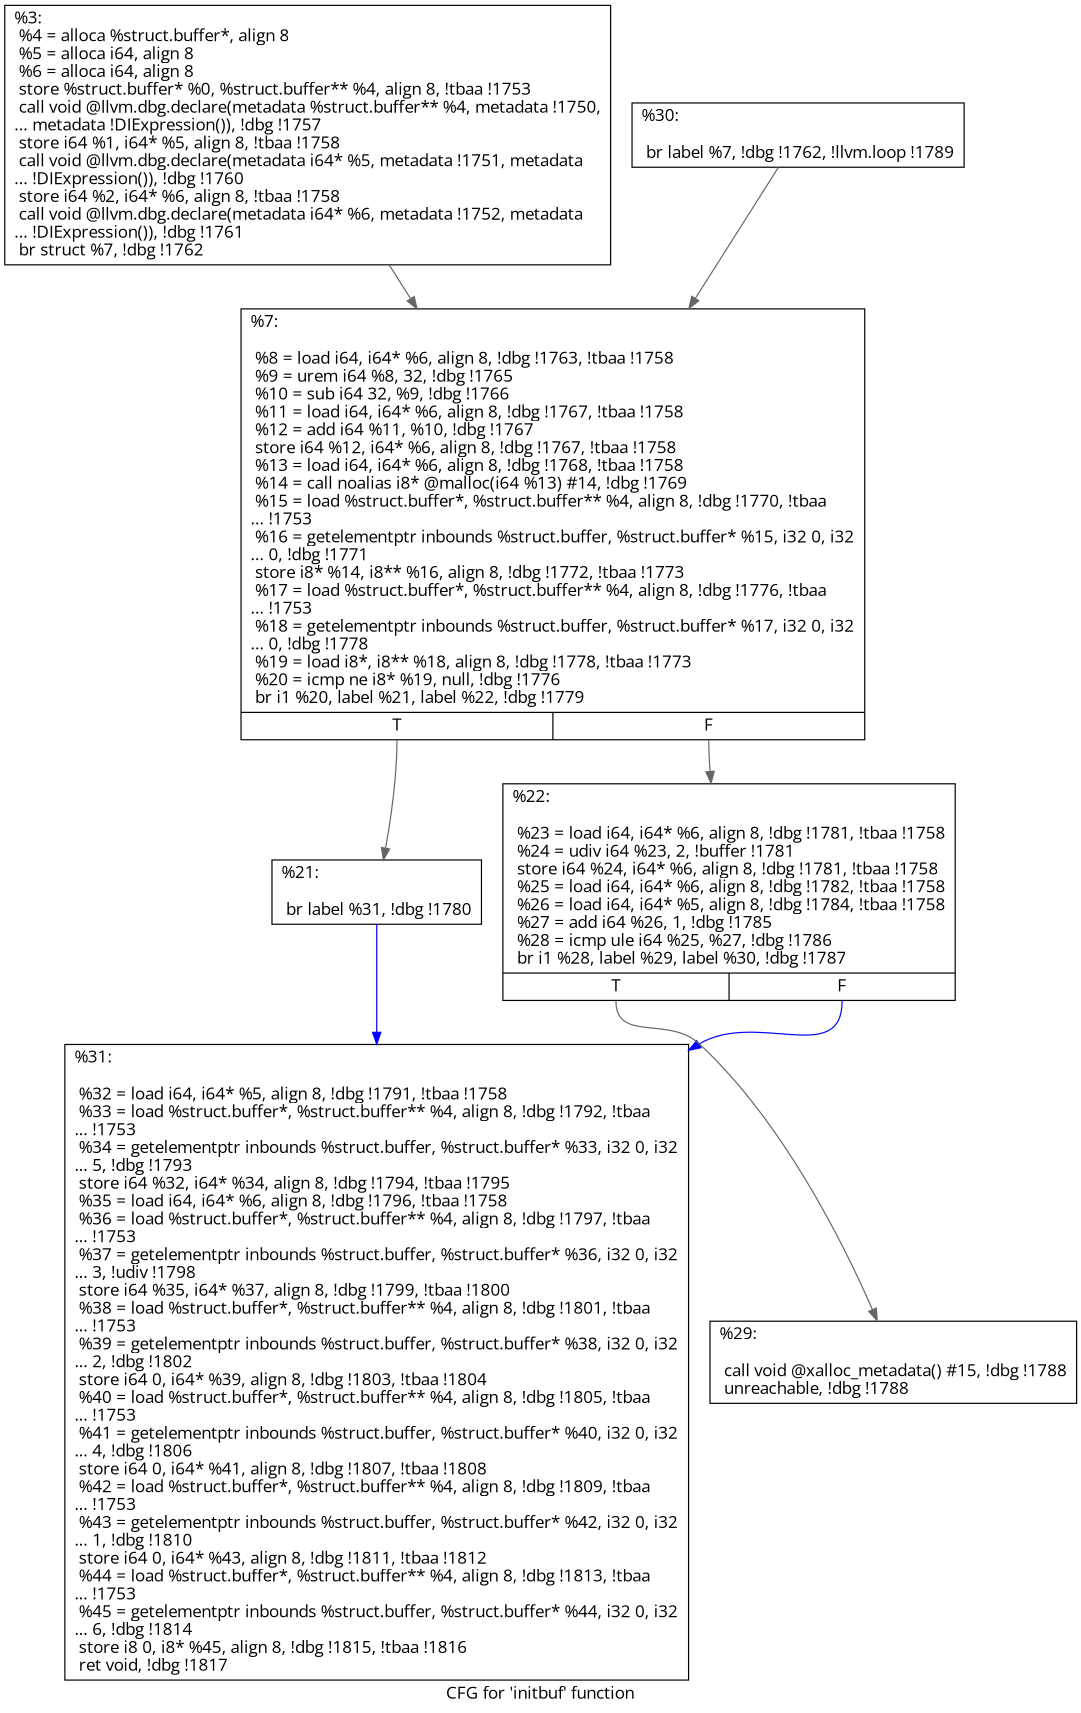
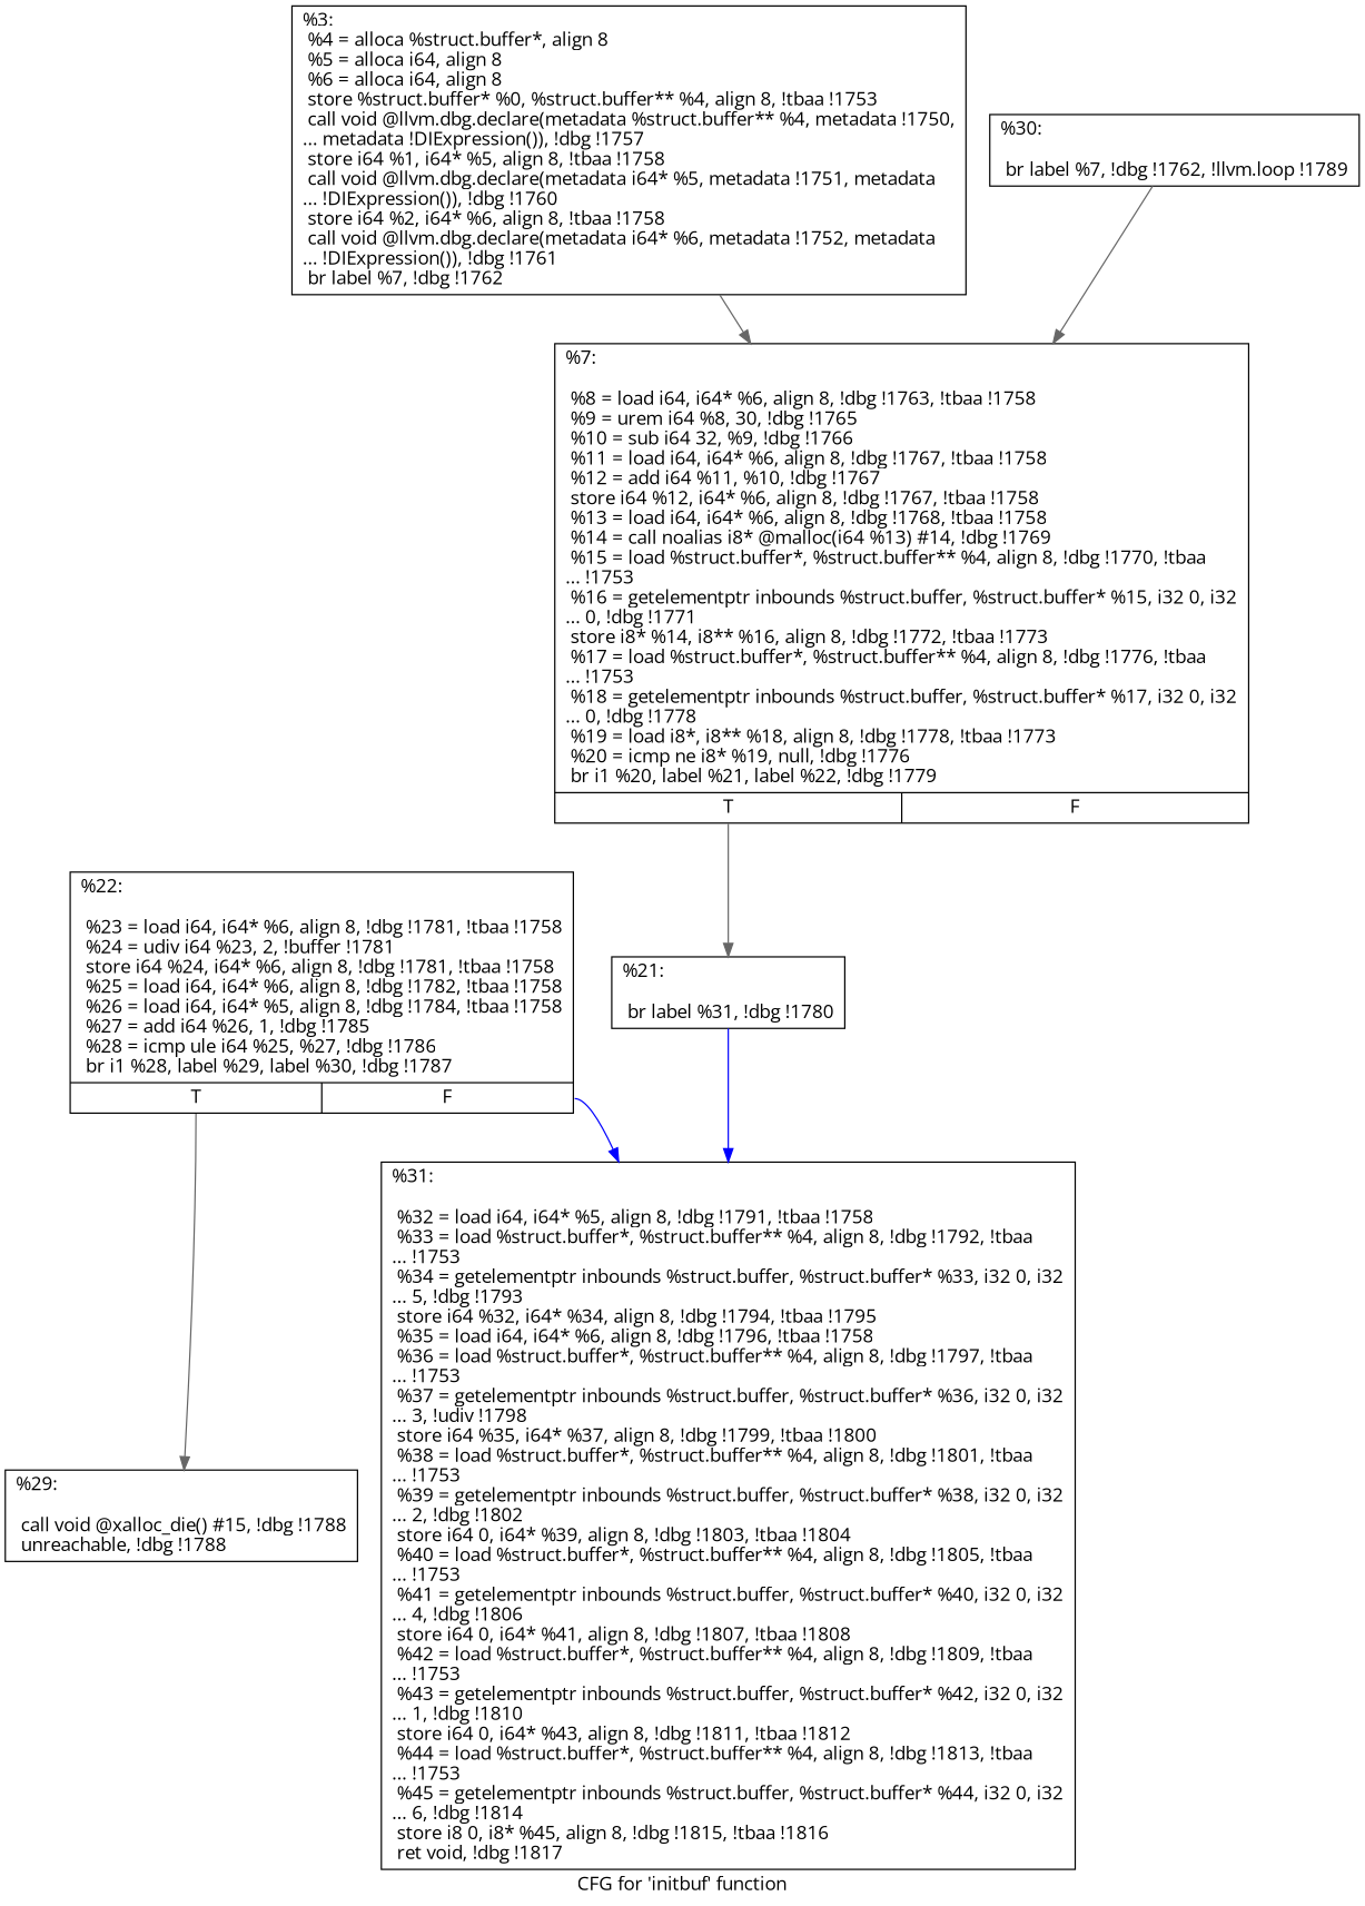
  digraph {
    fontname="Open Sans"
    label="CFG for 'initbuf' function"
    node [fontname="Open Sans" shape=record]
    edge [color=gray40 fontname="Open Sans"]
-   n1 [label="{%3:\l  %4 = alloca %struct.buffer*, align 8\l  %5 = alloca i64, align 8\l  %6 = alloca i64, align 8\l  store %struct.buffer* %0, %struct.buffer** %4, align 8, !tbaa !1753\l  call void @llvm.dbg.declare(metadata %struct.buffer** %4, metadata !1750,\l... metadata !DIExpression()), !dbg !1757\l  store i64 %1, i64* %5, align 8, !tbaa !1758\l  call void @llvm.dbg.declare(metadata i64* %5, metadata !1751, metadata\l... !DIExpression()), !dbg !1760\l  store i64 %2, i64* %6, align 8, !tbaa !1758\l  call void @llvm.dbg.declare(metadata i64* %6, metadata !1752, metadata\l... !DIExpression()), !dbg !1761\l  br struct %7, !dbg !1762\l}"]
-   n2 [label="{%7:\l\l  %8 = load i64, i64* %6, align 8, !dbg !1763, !tbaa !1758\l  %9 = urem i64 %8, 32, !dbg !1765\l  %10 = sub i64 32, %9, !dbg !1766\l  %11 = load i64, i64* %6, align 8, !dbg !1767, !tbaa !1758\l  %12 = add i64 %11, %10, !dbg !1767\l  store i64 %12, i64* %6, align 8, !dbg !1767, !tbaa !1758\l  %13 = load i64, i64* %6, align 8, !dbg !1768, !tbaa !1758\l  %14 = call noalias i8* @malloc(i64 %13) #14, !dbg !1769\l  %15 = load %struct.buffer*, %struct.buffer** %4, align 8, !dbg !1770, !tbaa\l... !1753\l  %16 = getelementptr inbounds %struct.buffer, %struct.buffer* %15, i32 0, i32\l... 0, !dbg !1771\l  store i8* %14, i8** %16, align 8, !dbg !1772, !tbaa !1773\l  %17 = load %struct.buffer*, %struct.buffer** %4, align 8, !dbg !1776, !tbaa\l... !1753\l  %18 = getelementptr inbounds %struct.buffer, %struct.buffer* %17, i32 0, i32\l... 0, !dbg !1778\l  %19 = load i8*, i8** %18, align 8, !dbg !1778, !tbaa !1773\l  %20 = icmp ne i8* %19, null, !dbg !1776\l  br i1 %20, label %21, label %22, !dbg !1779\l|{<s0>T|<s1>F}}"]
+   n1 [label="{%3:\l  %4 = alloca %struct.buffer*, align 8\l  %5 = alloca i64, align 8\l  %6 = alloca i64, align 8\l  store %struct.buffer* %0, %struct.buffer** %4, align 8, !tbaa !1753\l  call void @llvm.dbg.declare(metadata %struct.buffer** %4, metadata !1750,\l... metadata !DIExpression()), !dbg !1757\l  store i64 %1, i64* %5, align 8, !tbaa !1758\l  call void @llvm.dbg.declare(metadata i64* %5, metadata !1751, metadata\l... !DIExpression()), !dbg !1760\l  store i64 %2, i64* %6, align 8, !tbaa !1758\l  call void @llvm.dbg.declare(metadata i64* %6, metadata !1752, metadata\l... !DIExpression()), !dbg !1761\l  br label %7, !dbg !1762\l}"]
+   n2 [label="{%7:\l\l  %8 = load i64, i64* %6, align 8, !dbg !1763, !tbaa !1758\l  %9 = urem i64 %8, 30, !dbg !1765\l  %10 = sub i64 32, %9, !dbg !1766\l  %11 = load i64, i64* %6, align 8, !dbg !1767, !tbaa !1758\l  %12 = add i64 %11, %10, !dbg !1767\l  store i64 %12, i64* %6, align 8, !dbg !1767, !tbaa !1758\l  %13 = load i64, i64* %6, align 8, !dbg !1768, !tbaa !1758\l  %14 = call noalias i8* @malloc(i64 %13) #14, !dbg !1769\l  %15 = load %struct.buffer*, %struct.buffer** %4, align 8, !dbg !1770, !tbaa\l... !1753\l  %16 = getelementptr inbounds %struct.buffer, %struct.buffer* %15, i32 0, i32\l... 0, !dbg !1771\l  store i8* %14, i8** %16, align 8, !dbg !1772, !tbaa !1773\l  %17 = load %struct.buffer*, %struct.buffer** %4, align 8, !dbg !1776, !tbaa\l... !1753\l  %18 = getelementptr inbounds %struct.buffer, %struct.buffer* %17, i32 0, i32\l... 0, !dbg !1778\l  %19 = load i8*, i8** %18, align 8, !dbg !1778, !tbaa !1773\l  %20 = icmp ne i8* %19, null, !dbg !1776\l  br i1 %20, label %21, label %22, !dbg !1779\l|{<s0>T|<s1>F}}"]
    n3 [label="{%21:\l\l  br label %31, !dbg !1780\l}"]
    n4 [label="{%22:\l\l  %23 = load i64, i64* %6, align 8, !dbg !1781, !tbaa !1758\l  %24 = udiv i64 %23, 2, !buffer !1781\l  store i64 %24, i64* %6, align 8, !dbg !1781, !tbaa !1758\l  %25 = load i64, i64* %6, align 8, !dbg !1782, !tbaa !1758\l  %26 = load i64, i64* %5, align 8, !dbg !1784, !tbaa !1758\l  %27 = add i64 %26, 1, !dbg !1785\l  %28 = icmp ule i64 %25, %27, !dbg !1786\l  br i1 %28, label %29, label %30, !dbg !1787\l|{<s0>T|<s1>F}}"]
    n5 [label="{%31:\l\l  %32 = load i64, i64* %5, align 8, !dbg !1791, !tbaa !1758\l  %33 = load %struct.buffer*, %struct.buffer** %4, align 8, !dbg !1792, !tbaa\l... !1753\l  %34 = getelementptr inbounds %struct.buffer, %struct.buffer* %33, i32 0, i32\l... 5, !dbg !1793\l  store i64 %32, i64* %34, align 8, !dbg !1794, !tbaa !1795\l  %35 = load i64, i64* %6, align 8, !dbg !1796, !tbaa !1758\l  %36 = load %struct.buffer*, %struct.buffer** %4, align 8, !dbg !1797, !tbaa\l... !1753\l  %37 = getelementptr inbounds %struct.buffer, %struct.buffer* %36, i32 0, i32\l... 3, !udiv !1798\l  store i64 %35, i64* %37, align 8, !dbg !1799, !tbaa !1800\l  %38 = load %struct.buffer*, %struct.buffer** %4, align 8, !dbg !1801, !tbaa\l... !1753\l  %39 = getelementptr inbounds %struct.buffer, %struct.buffer* %38, i32 0, i32\l... 2, !dbg !1802\l  store i64 0, i64* %39, align 8, !dbg !1803, !tbaa !1804\l  %40 = load %struct.buffer*, %struct.buffer** %4, align 8, !dbg !1805, !tbaa\l... !1753\l  %41 = getelementptr inbounds %struct.buffer, %struct.buffer* %40, i32 0, i32\l... 4, !dbg !1806\l  store i64 0, i64* %41, align 8, !dbg !1807, !tbaa !1808\l  %42 = load %struct.buffer*, %struct.buffer** %4, align 8, !dbg !1809, !tbaa\l... !1753\l  %43 = getelementptr inbounds %struct.buffer, %struct.buffer* %42, i32 0, i32\l... 1, !dbg !1810\l  store i64 0, i64* %43, align 8, !dbg !1811, !tbaa !1812\l  %44 = load %struct.buffer*, %struct.buffer** %4, align 8, !dbg !1813, !tbaa\l... !1753\l  %45 = getelementptr inbounds %struct.buffer, %struct.buffer* %44, i32 0, i32\l... 6, !dbg !1814\l  store i8 0, i8* %45, align 8, !dbg !1815, !tbaa !1816\l  ret void, !dbg !1817\l}"]
-   n6 [label="{%29:\l\l  call void @xalloc_metadata() #15, !dbg !1788\l  unreachable, !dbg !1788\l}"]
+   n6 [label="{%29:\l\l  call void @xalloc_die() #15, !dbg !1788\l  unreachable, !dbg !1788\l}"]
    n7 [label="{%30:\l\l  br label %7, !dbg !1762, !llvm.loop !1789\l}"]
    n1 -> n2
    n2 -> n3 [tailport=s0]
-   n2 -> n4 [tailport=s1]
    n3 -> n5 [color=blue]
    n4 -> n5 [color=blue tailport=s1]
    n4 -> n6 [tailport=s0]
    n7 -> n2
  }
